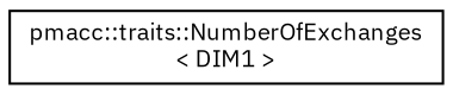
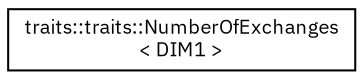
  digraph {
    rankdir=LR
    fontname="IBM Plex Sans"
-   n1 [color=black fillcolor=white fontname="IBM Plex Sans" fontsize=10 height=0.2 label="pmacc::traits::NumberOfExchanges\l\< DIM1 \>" shape=record style=filled width=0.4]
+   n1 [color=black fillcolor=white fontname="IBM Plex Sans" fontsize=10 height=0.2 label="traits::traits::NumberOfExchanges\l\< DIM1 \>" shape=record style=filled width=0.4]
  }
